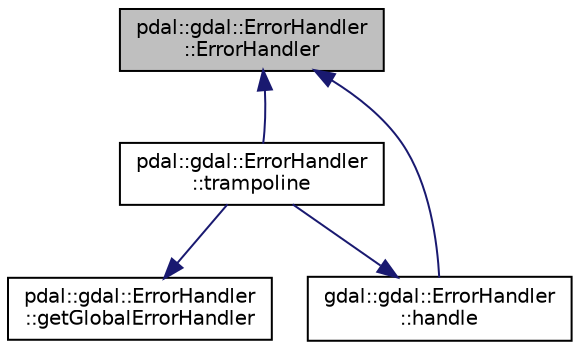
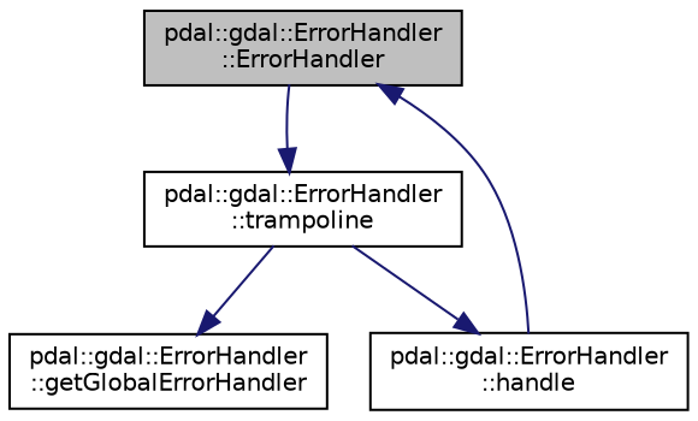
  digraph {
    rankdir=TB
    node [color=black fillcolor=white fontname=Helvetica fontsize=10 shape=record style=filled]
    edge [color=midnightblue fontname=Helvetica fontsize=10 labelfontname=Helvetica labelfontsize=10 style=solid]
    n1 [fillcolor=grey75 fontcolor=black height=0.2 label="pdal::gdal::ErrorHandler\l::ErrorHandler" width=0.4]
    n2 [height=0.2 label="pdal::gdal::ErrorHandler\l::trampoline" width=0.4]
    n3 [height=0.2 label="pdal::gdal::ErrorHandler\l::getGlobalErrorHandler" width=0.4]
-   n4 [height=0.2 label="gdal::gdal::ErrorHandler\l::handle" width=0.4]
-   n2 -> n1
+   n4 [height=0.2 label="pdal::gdal::ErrorHandler\l::handle" width=0.4]
+   n1 -> n2
    n2 -> n3
    n2 -> n4
    n4 -> n1
  }
